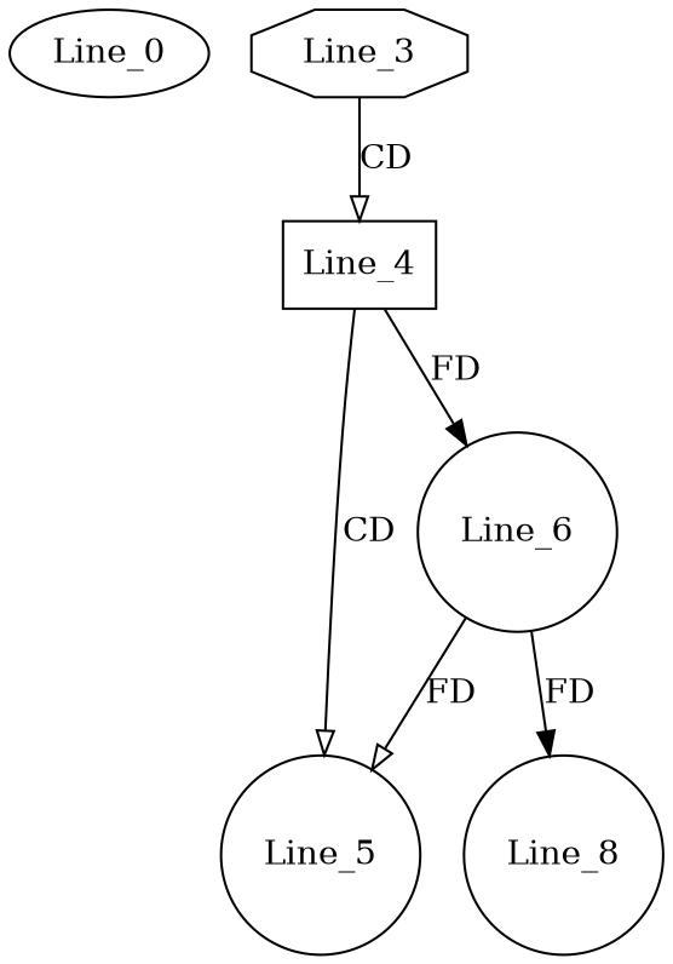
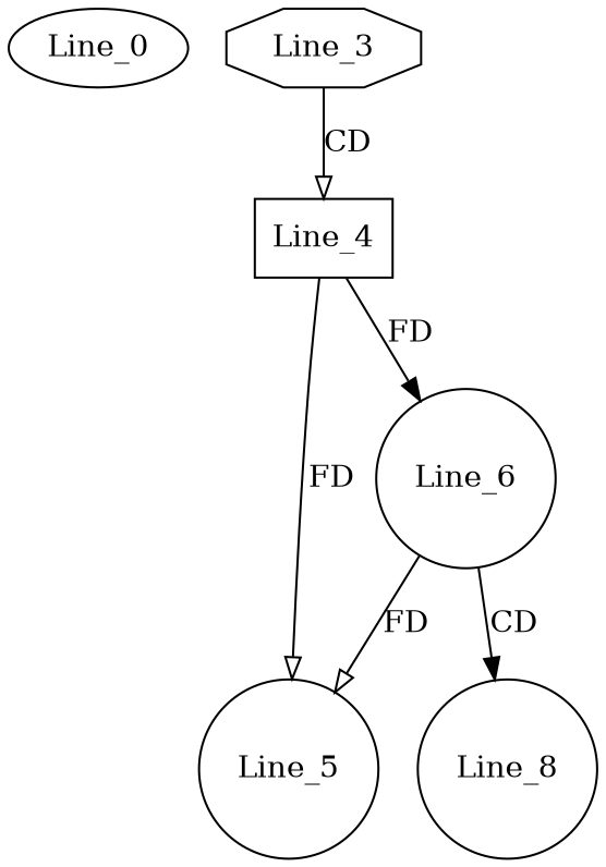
  digraph {
    node [shape=circle]
    edge [arrowhead=onormal]
    Line_0 [shape=ellipse]
    Line_3 [shape=octagon]
    Line_4 [shape=box]
    Line_5
    Line_6
    Line_8
    Line_3 -> Line_4 [label=CD]
-   Line_4 -> Line_5 [label=CD]
+   Line_4 -> Line_5 [label=FD]
    Line_4 -> Line_6 [arrowhead=normal label=FD]
    Line_6 -> Line_5 [label=FD]
-   Line_6 -> Line_8 [arrowhead=normal label=FD]
+   Line_6 -> Line_8 [arrowhead=normal label=CD]
  }
